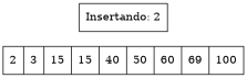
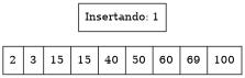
  digraph {
    rankdir=LR
    node [shape=record]
    n1 [label="{ 2|3|15|15|40|50|60|69|100}"]
-   n2 [label="Insertando: 2"]
+   n2 [label="Insertando: 1"]
  }
